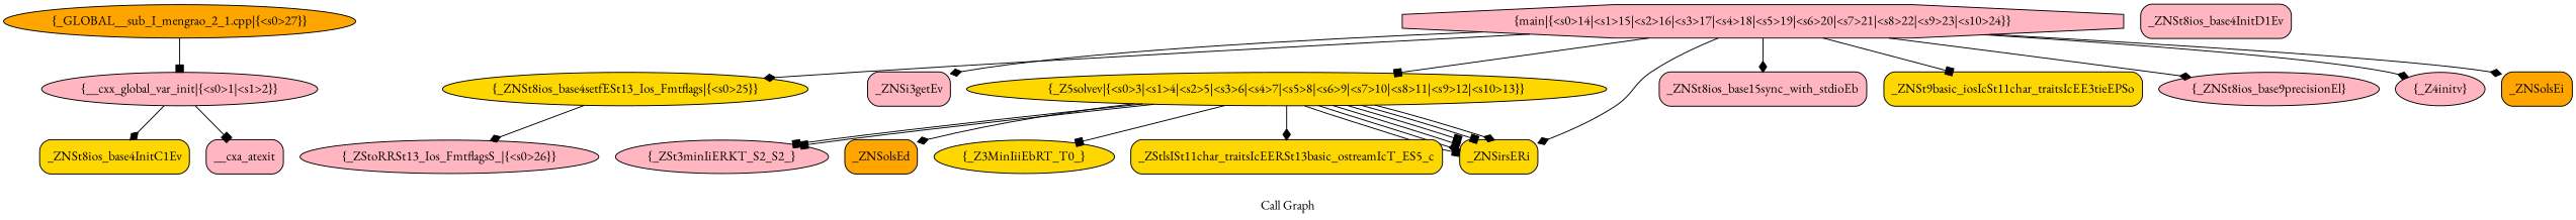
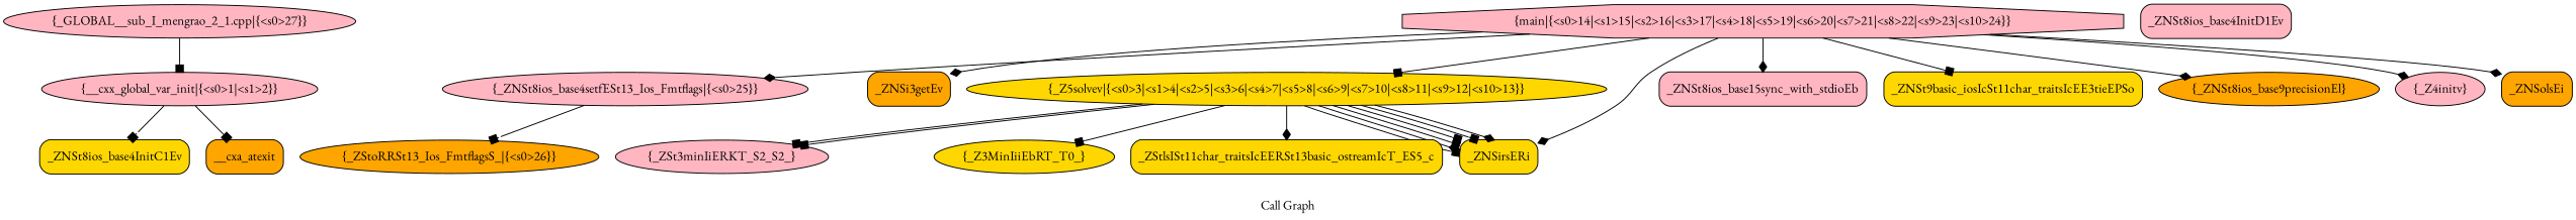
  digraph {
    fontname="EB Garamond"
    label="Call Graph"
    node [fillcolor=lightpink fontname="EB Garamond" shape=Mrecord style=filled]
    edge [arrowhead=diamond color=black fontname="EB Garamond" tailport=s0]
    n1 [label="{__cxx_global_var_init|{<s0>1|<s1>2}}" shape=ellipse]
    n2 [fillcolor=gold label="{_ZNSt8ios_base4InitC1Ev}"]
-   n3 [label="{__cxa_atexit}"]
+   n3 [fillcolor=orange label="{__cxa_atexit}"]
    n4 [label="{_ZSt3minIiERKT_S2_S2_}" shape=ellipse]
-   n5 [fillcolor=gold label="{_ZNSt8ios_base4setfESt13_Ios_Fmtflags|{<s0>25}}" shape=ellipse]
-   n6 [label="{_ZStoRRSt13_Ios_FmtflagsS_|{<s0>26}}" shape=ellipse]
-   n7 [fillcolor=orange label="{_GLOBAL__sub_I_mengrao_2_1.cpp|{<s0>27}}" shape=ellipse]
+   n5 [label="{_ZNSt8ios_base4setfESt13_Ios_Fmtflags|{<s0>25}}" shape=ellipse]
+   n6 [fillcolor=orange label="{_ZStoRRSt13_Ios_FmtflagsS_|{<s0>26}}" shape=ellipse]
+   n7 [label="{_GLOBAL__sub_I_mengrao_2_1.cpp|{<s0>27}}" shape=ellipse]
    n8 [label="{_ZNSt8ios_base4InitD1Ev}"]
-   n9 [fillcolor=orange label="{_ZNSolsEd}"]
-   n10 [label="{_ZNSi3getEv}"]
+   n10 [fillcolor=orange label="{_ZNSi3getEv}"]
    n11 [fillcolor=gold label="{_Z5solvev|{<s0>3|<s1>4|<s2>5|<s3>6|<s4>7|<s5>8|<s6>9|<s7>10|<s8>11|<s9>12|<s10>13}}" shape=ellipse]
    n12 [fillcolor=gold label="{_ZNSirsERi}"]
    n13 [fillcolor=gold label="{_Z3MinIiiEbRT_T0_}" shape=ellipse]
    n14 [fillcolor=gold label="{_ZStlsISt11char_traitsIcEERSt13basic_ostreamIcT_ES5_c}"]
    n15 [label="{main|{<s0>14|<s1>15|<s2>16|<s3>17|<s4>18|<s5>19|<s6>20|<s7>21|<s8>22|<s9>23|<s10>24}}" shape=octagon]
    n16 [label="{_ZNSt8ios_base15sync_with_stdioEb}"]
    n17 [fillcolor=gold label="{_ZNSt9basic_iosIcSt11char_traitsIcEE3tieEPSo}"]
-   n18 [label="{_ZNSt8ios_base9precisionEl}" shape=ellipse]
+   n18 [fillcolor=orange label="{_ZNSt8ios_base9precisionEl}" shape=ellipse]
    n19 [label="{_Z4initv}" shape=ellipse]
    n20 [fillcolor=orange label="{_ZNSolsEi}"]
-   n1 -> n2
+   n1 -> n2 [arrowhead=box]
    n1 -> n3 [arrowhead=box tailport=s1]
-   n5 -> n6
+   n5 -> n6 [arrowhead=box]
    n7 -> n1 [arrowhead=box]
    n11 -> n4 [arrowhead=box tailport=s7]
    n11 -> n4 [arrowhead=box tailport=s8]
-   n11 -> n9 [tailport=s9]
    n11 -> n12 [arrowhead=box]
    n11 -> n12 [tailport=s1]
    n11 -> n12 [arrowhead=box tailport=s2]
    n11 -> n12 [arrowhead=box tailport=s3]
    n11 -> n12 [arrowhead=box tailport=s4]
    n11 -> n12 [tailport=s5]
    n11 -> n13 [arrowhead=box tailport=s6]
    n11 -> n14 [tailport=s10]
    n15 -> n5 [tailport=s2]
    n15 -> n10 [tailport=s6]
    n15 -> n11 [arrowhead=box tailport=s10]
    n15 -> n12 [tailport=s5]
    n15 -> n16
    n15 -> n17 [arrowhead=box tailport=s1]
    n15 -> n18 [tailport=s3]
    n15 -> n19 [tailport=s4]
    n15 -> n20 [tailport=s8]
  }
